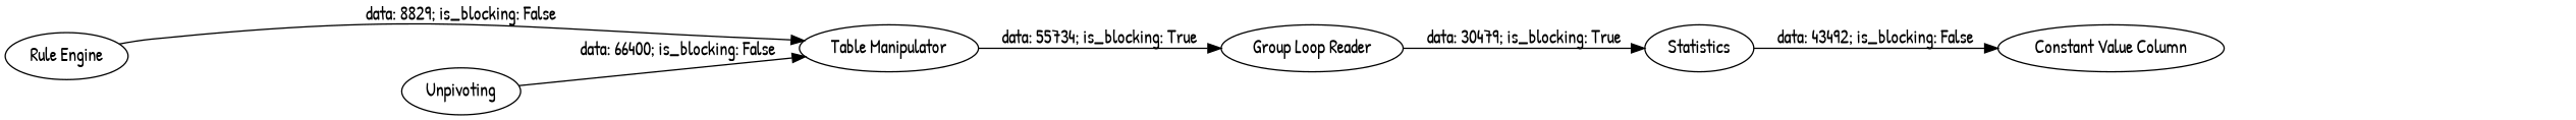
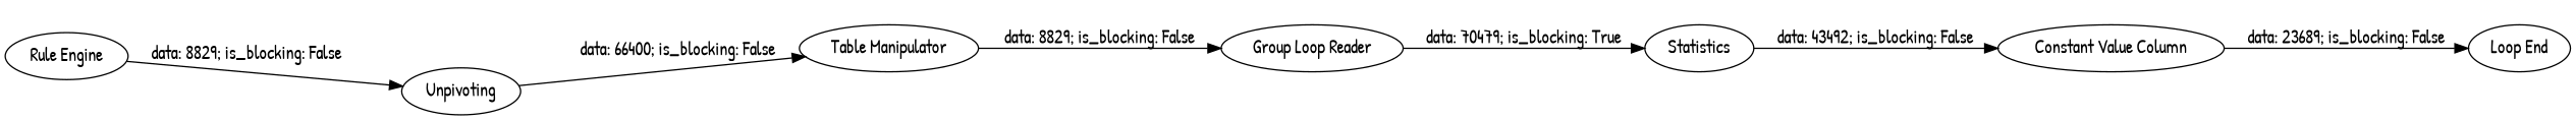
  digraph {
    fontname="Patrick Hand"
    rankdir=LR
    node [fontname="Patrick Hand"]
    edge [fontname="Patrick Hand"]
    n1 [label="Table Manipulator"]
    n2 [label="Group Loop Reader"]
    n3 [label=Statistics]
    n4 [label="Constant Value Column"]
+   n5 [label="Loop End"]
    n6 [label="Rule Engine"]
    n7 [label=Unpivoting]
-   n1 -> n2 [label="data: 55734; is_blocking: True"]
-   n2 -> n3 [label="data: 30479; is_blocking: True"]
+   n1 -> n2 [label="data: 8829; is_blocking: False"]
+   n2 -> n3 [label="data: 70479; is_blocking: True"]
    n3 -> n4 [label="data: 43492; is_blocking: False"]
-   n6 -> n1 [label="data: 8829; is_blocking: False"]
+   n4 -> n5 [label="data: 23689; is_blocking: False"]
+   n6 -> n7 [label="data: 8829; is_blocking: False"]
    n7 -> n1 [label="data: 66400; is_blocking: False"]
  }
